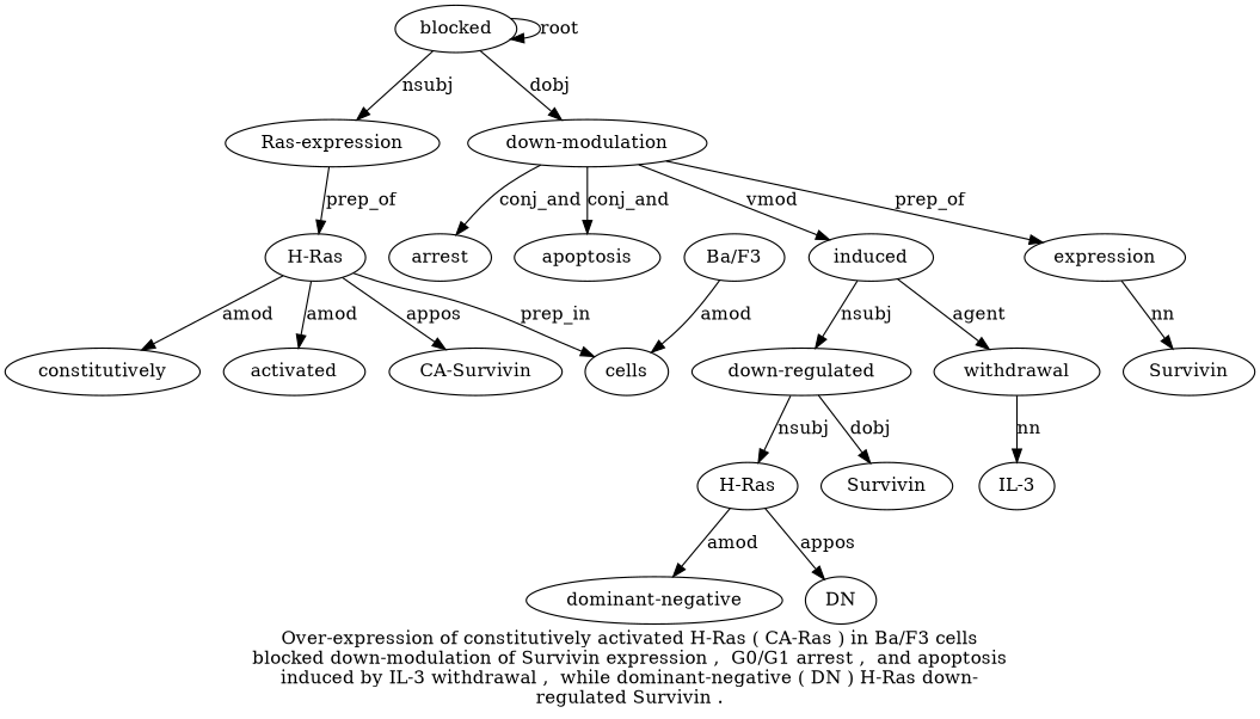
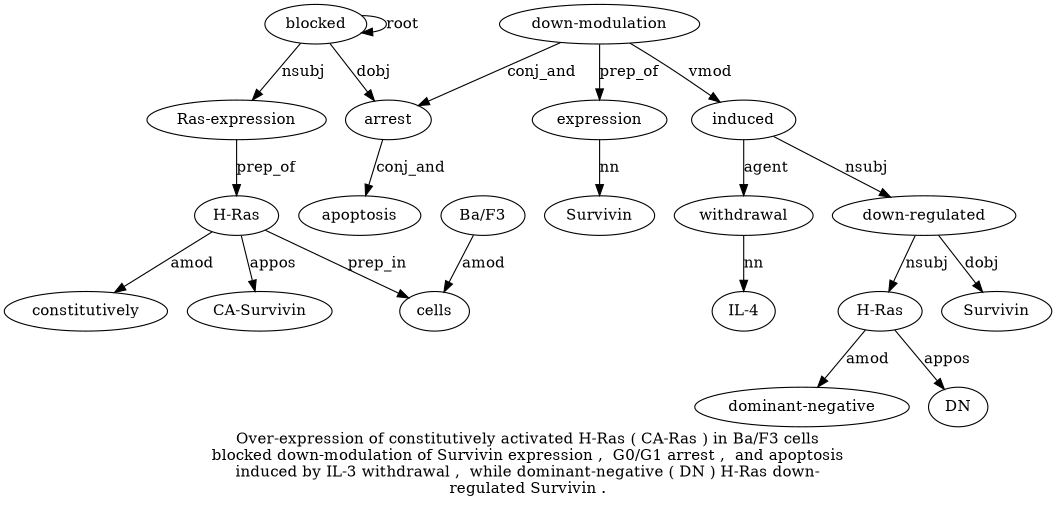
  digraph {
    label="Over-expression of constitutively activated H-Ras ( CA-Ras ) in Ba/F3 cells\nblocked down-modulation of Survivin expression ,  G0/G1 arrest ,  and apoptosis\ninduced by IL-3 withdrawal ,  while dominant-negative ( DN ) H-Ras down-\nregulated Survivin ."
    node [fillcolor=white style=filled]
    n1 [label=blocked]
    n2 [label="Ras-expression"]
    n3 [label="down-modulation"]
    n4 [label="H-Ras"]
    n5 [label=expression]
    n6 [label=arrest]
    n7 [label=apoptosis]
    n8 [label=induced]
    n9 [label=constitutively]
-   n10 [label=activated]
    n11 [label="CA-Survivin"]
    n12 [label=cells]
    n13 [label="Ba/F3"]
    n14 [label=Survivin]
    n15 [label=withdrawal]
    n16 [label="down-regulated"]
-   n17 [label="IL-3"]
+   n17 [label="IL-4"]
    n18 [label="H-Ras"]
    n19 [label=Survivin]
    n20 [label="dominant-negative"]
    n21 [label=DN]
    n1 -> n1 [label=root]
    n1 -> n2 [label=nsubj]
-   n1 -> n3 [label=dobj]
+   n1 -> n6 [label=dobj]
    n2 -> n4 [label=prep_of]
    n3 -> n5 [label=prep_of]
    n3 -> n6 [label=conj_and]
-   n3 -> n7 [label=conj_and]
+   n6 -> n7 [label=conj_and]
    n3 -> n8 [label=vmod]
    n4 -> n9 [label=amod]
-   n4 -> n10 [label=amod]
    n4 -> n11 [label=appos]
    n4 -> n12 [label=prep_in]
    n5 -> n14 [label=nn]
    n8 -> n15 [label=agent]
    n8 -> n16 [label=nsubj]
    n13 -> n12 [label=amod]
    n15 -> n17 [label=nn]
    n16 -> n18 [label=nsubj]
    n16 -> n19 [label=dobj]
    n18 -> n20 [label=amod]
    n18 -> n21 [label=appos]
  }
